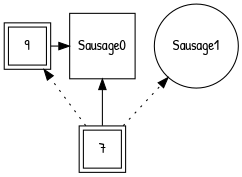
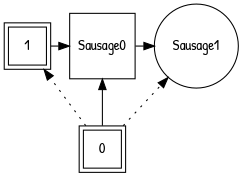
  digraph {
    fontname="Patrick Hand"
    rankdir=BT
    node [fontname="Patrick Hand" shape=square]
    edge [fontname="Patrick Hand"]
-   n1 [label=9 peripheries=2]
+   n1 [label=1 peripheries=2]
    Sausage0
    Sausage1 [shape=circle]
-   n4 [label=7 peripheries=2]
+   n4 [label=0 peripheries=2]
    subgraph sub_1 {
      rank=same
      n1
      Sausage0
    }
    subgraph sub_2 {
      rank=same
      Sausage0
      Sausage1
    }
    n1 -> Sausage0 [constraint=false]
+   Sausage0 -> Sausage1 [constraint=false]
    n4 -> n1 [style=dotted]
    n4 -> Sausage0 [style=solid]
    n4 -> Sausage1 [style=dotted]
  }
